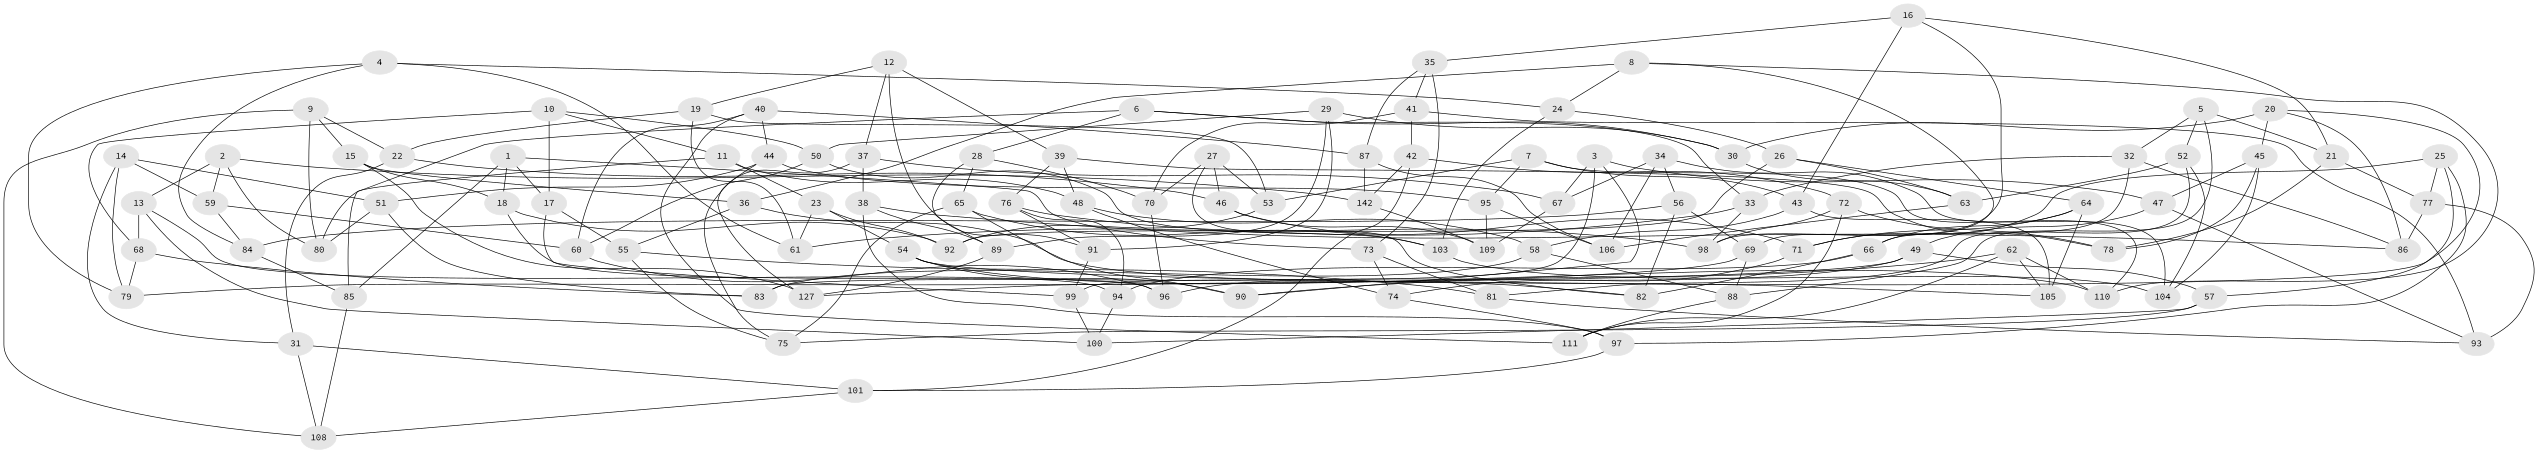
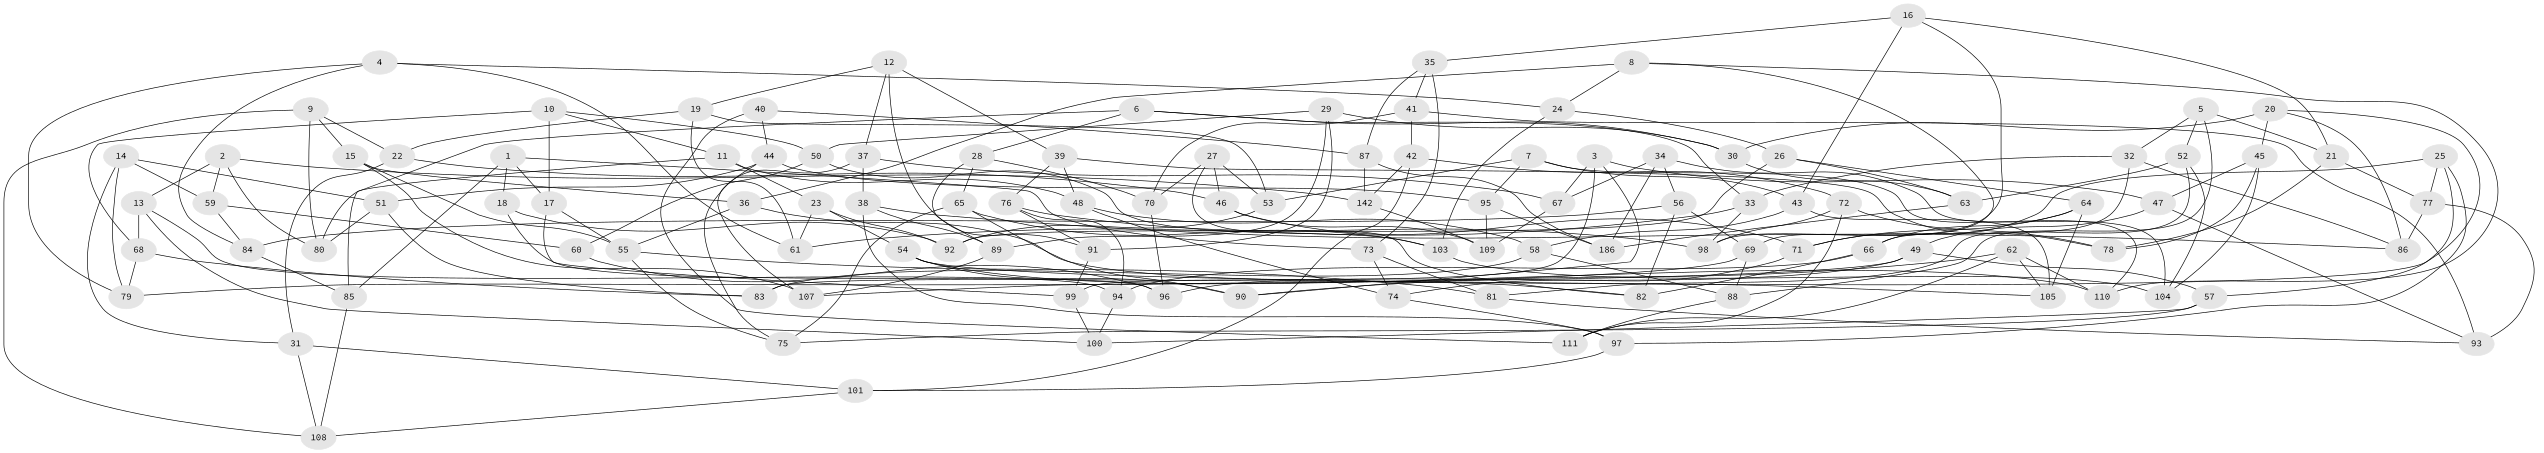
  graph {
    fontname="Source Code Pro"
    node [color=gray90 fontname="Source Code Pro" style=filled]
    edge [fontname="Source Code Pro"]
    1
    17
    18
    73
    85
    99
    55
    92
    96
    74
    81
    108
    2
    13
    59
    80
    n17 [label=142]
    68
    94
    100
    84
    60
    109
    3
    47
    67
    90
    93
    49
    4
    24
    61
    79
    26
    103
    5
    21
    32
    52
    88
    77
    78
    33
    86
    66
    63
    104
    111
    6
    28
    30
    70
    65
    89
    98
    7
    43
    53
    95
    110
    58
    105
-   106
+   106 [label=186]
    8
    36
    69
    82
    9
    15
    22
-   107 [label=127]
+   107
    31
    46
    10
    11
    50
    23
    48
    83
    54
    12
    19
    37
    39
    91
    38
    75
    76
    14
    51
    101
    16
    35
    41
    87
    20
    45
    71
    64
    25
    57
    97
    27
    29
    34
    56
    42
    40
    44
    72
    62
    1 -- 17
    1 -- 18
    1 -- 73
    1 -- 85
    17 -- 99
    17 -- 55
    18 -- 92
    18 -- 96
    73 -- 74
    73 -- 81
    85 -- 108
    99 -- 100
    55 -- 81
    55 -- 75
    74 -- 97
    81 -- 93
    2 -- 13
    2 -- 59
    2 -- 80
    2 -- n17
    13 -- 68
    13 -- 94
    13 -- 100
    59 -- 84
    59 -- 60
    n17 -- 109
    68 -- 79
    68 -- 83
    94 -- 100
    84 -- 85
    60 -- 96
    3 -- 99
    3 -- 47
    3 -- 67
    3 -- 90
    47 -- 93
    47 -- 49
    67 -- 109
    49 -- 96
    49 -- 107
    49 -- 57
    4 -- 84
    4 -- 24
    4 -- 61
    4 -- 79
    24 -- 26
    24 -- 103
    26 -- 92
    26 -- 63
    26 -- 64
    103 -- 104
    5 -- 21
    5 -- 32
    5 -- 52
    5 -- 88
    21 -- 77
    21 -- 78
    32 -- 33
    32 -- 86
    32 -- 66
    52 -- 81
    52 -- 63
    52 -- 104
    88 -- 111
    77 -- 93
    77 -- 86
    33 -- 61
    33 -- 98
    66 -- 94
    66 -- 82
    63 -- 106
    6 -- 85
    6 -- 33
    6 -- 28
    6 -- 30
    28 -- 70
    28 -- 65
    28 -- 89
    30 -- 63
    70 -- 96
    65 -- 90
    65 -- 103
    65 -- 75
    89 -- 107
    7 -- 43
    7 -- 53
    7 -- 95
    7 -- 110
    43 -- 58
    43 -- 105
    53 -- 92
    95 -- 109
    95 -- 106
    58 -- 88
    58 -- 83
    8 -- 24
    8 -- 110
    8 -- 36
    8 -- 69
    36 -- 55
    36 -- 82
    69 -- 79
    69 -- 88
    9 -- 108
    9 -- 80
    9 -- 15
    9 -- 22
-   15 -- 18
+   15 -- 55
    15 -- 36
    15 -- 107
    22 -- 31
    22 -- 46
    31 -- 108
    31 -- 101
    46 -- 109
    46 -- 71
    10 -- 17
    10 -- 68
    10 -- 11
    10 -- 50
    11 -- 80
    11 -- 23
    11 -- 48
    50 -- 60
    50 -- 103
    23 -- 92
    23 -- 61
    23 -- 54
    48 -- 74
    48 -- 58
    54 -- 90
    54 -- 110
    54 -- 105
    12 -- 19
    12 -- 37
    12 -- 39
    12 -- 91
    19 -- 61
    19 -- 53
    19 -- 22
    37 -- 67
    37 -- 38
    37 -- 75
    39 -- 78
    39 -- 48
    39 -- 76
    91 -- 99
    38 -- 86
    38 -- 89
    38 -- 97
    76 -- 94
    76 -- 98
    76 -- 91
    14 -- 59
    14 -- 79
    14 -- 31
    14 -- 51
    51 -- 80
    51 -- 83
    101 -- 108
    16 -- 21
    16 -- 98
    16 -- 43
    16 -- 35
    35 -- 73
    35 -- 41
    35 -- 87
    41 -- 93
    41 -- 70
    41 -- 42
    87 -- n17
    87 -- 106
    20 -- 86
    20 -- 30
    20 -- 83
    20 -- 45
    45 -- 47
    45 -- 78
    45 -- 104
    71 -- 74
    64 -- 66
    64 -- 105
    64 -- 71
    25 -- 77
    25 -- 71
    25 -- 57
    25 -- 97
    57 -- 100
    57 -- 75
    97 -- 101
    27 -- 70
    27 -- 53
    27 -- 82
    27 -- 46
    29 -- 30
    29 -- 89
    29 -- 50
    29 -- 91
    34 -- 67
    34 -- 104
    34 -- 106
    34 -- 56
    56 -- 84
    56 -- 69
    56 -- 82
    42 -- n17
    42 -- 101
    42 -- 72
-   40 -- 60
    40 -- 111
    40 -- 87
    40 -- 44
    44 -- 95
    44 -- 107
    44 -- 51
    72 -- 78
    72 -- 111
    72 -- 98
    62 -- 90
    62 -- 111
    62 -- 110
    62 -- 105
  }
